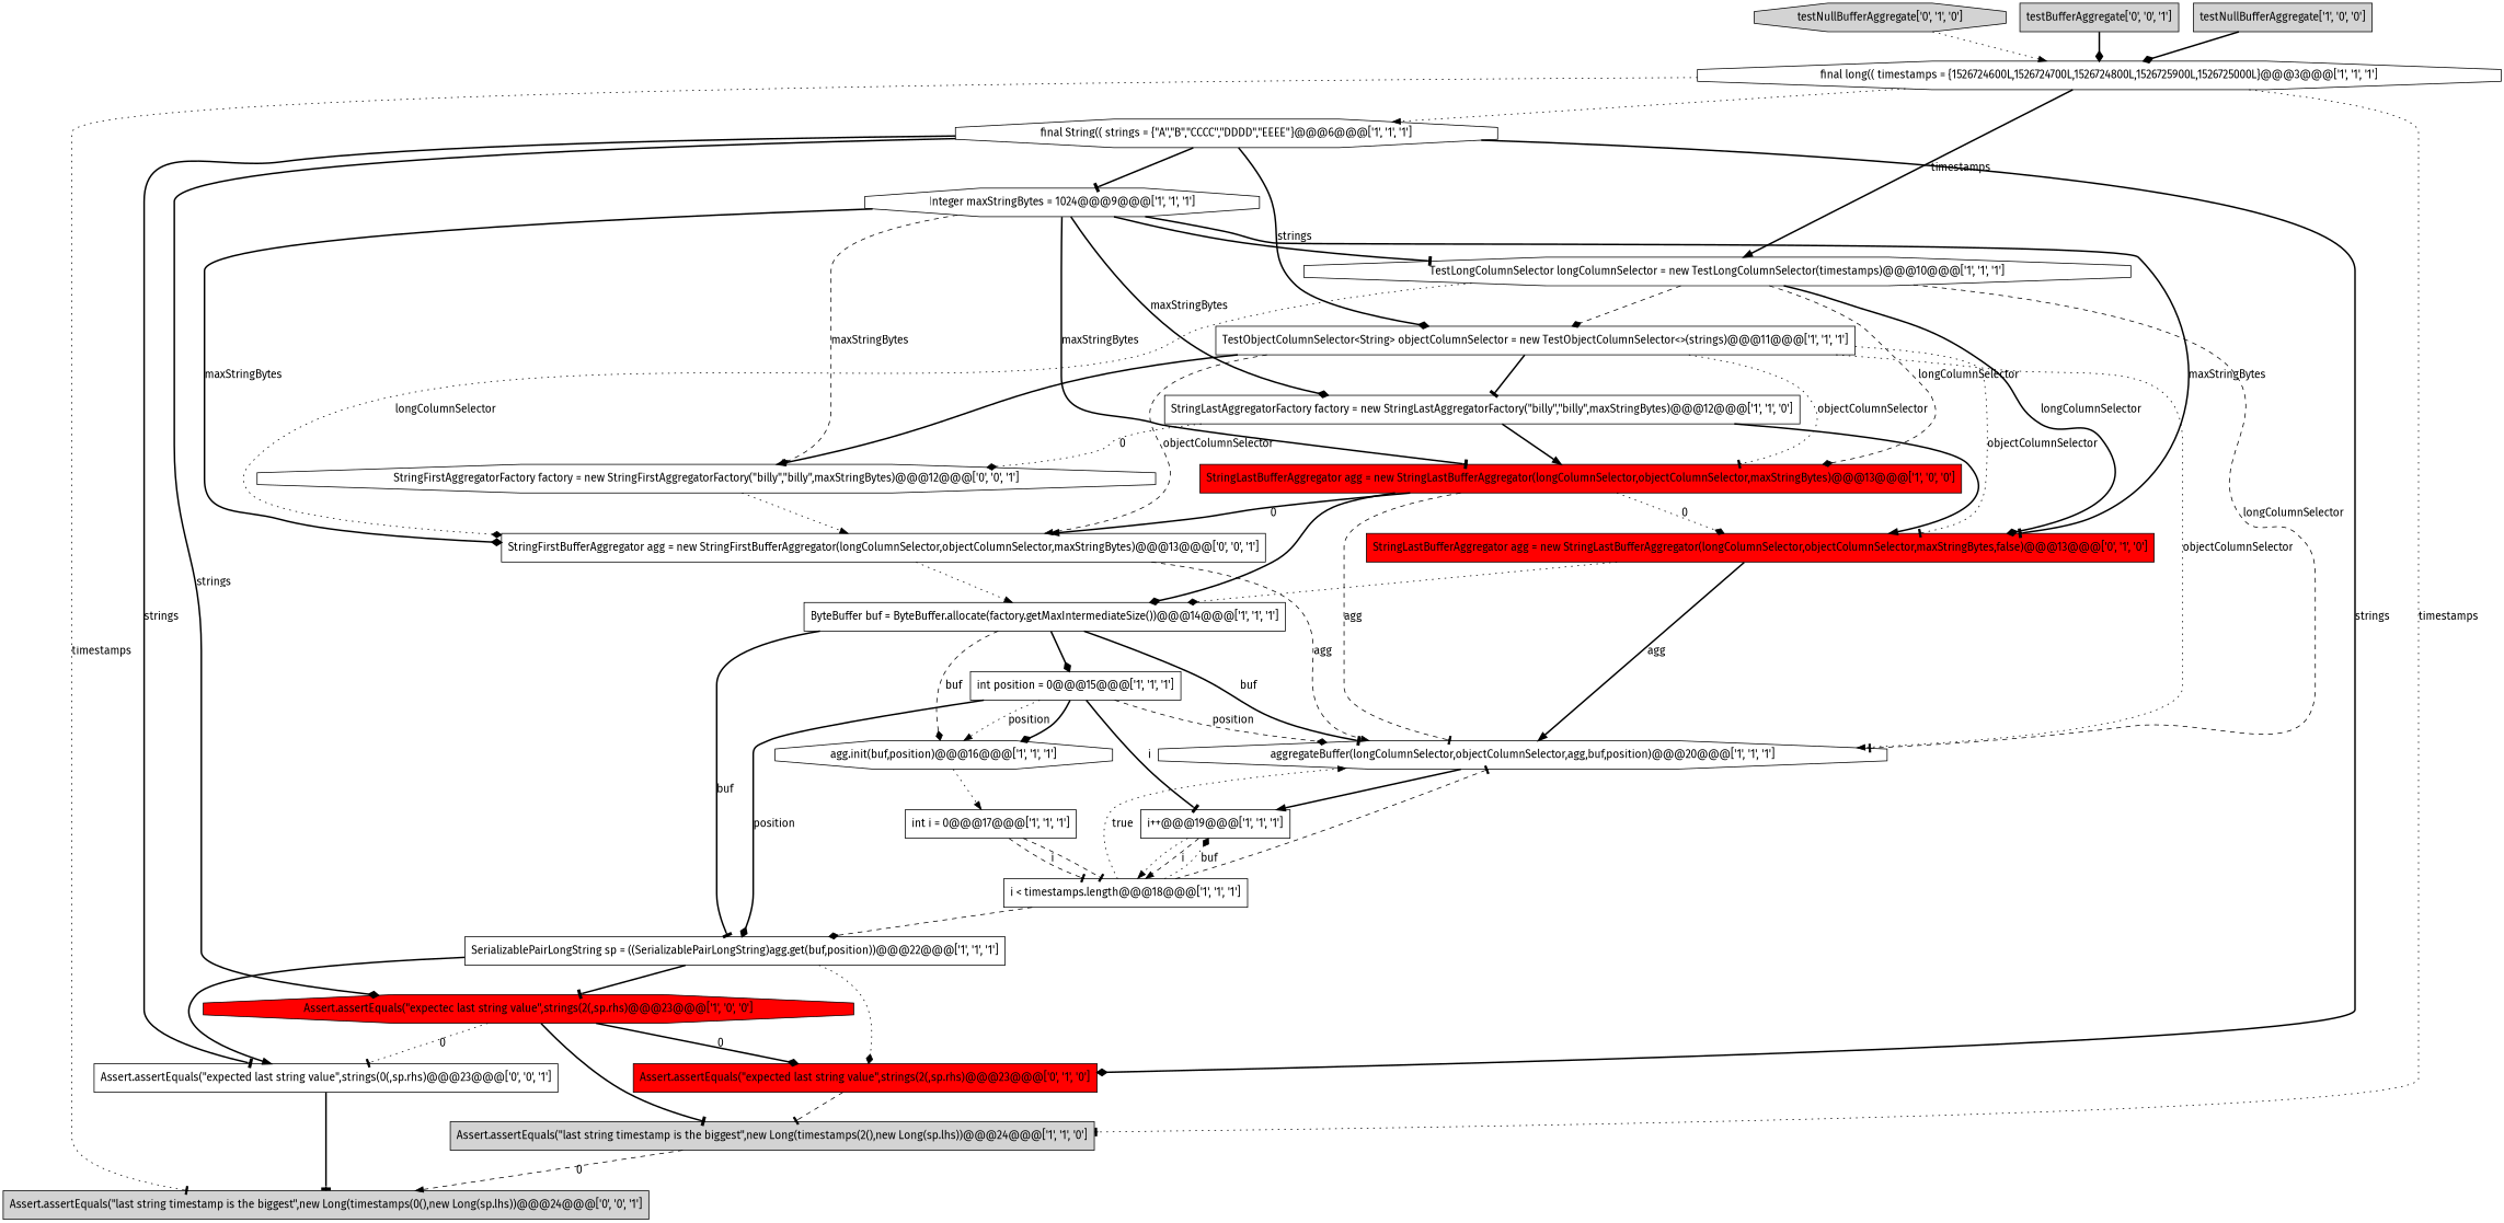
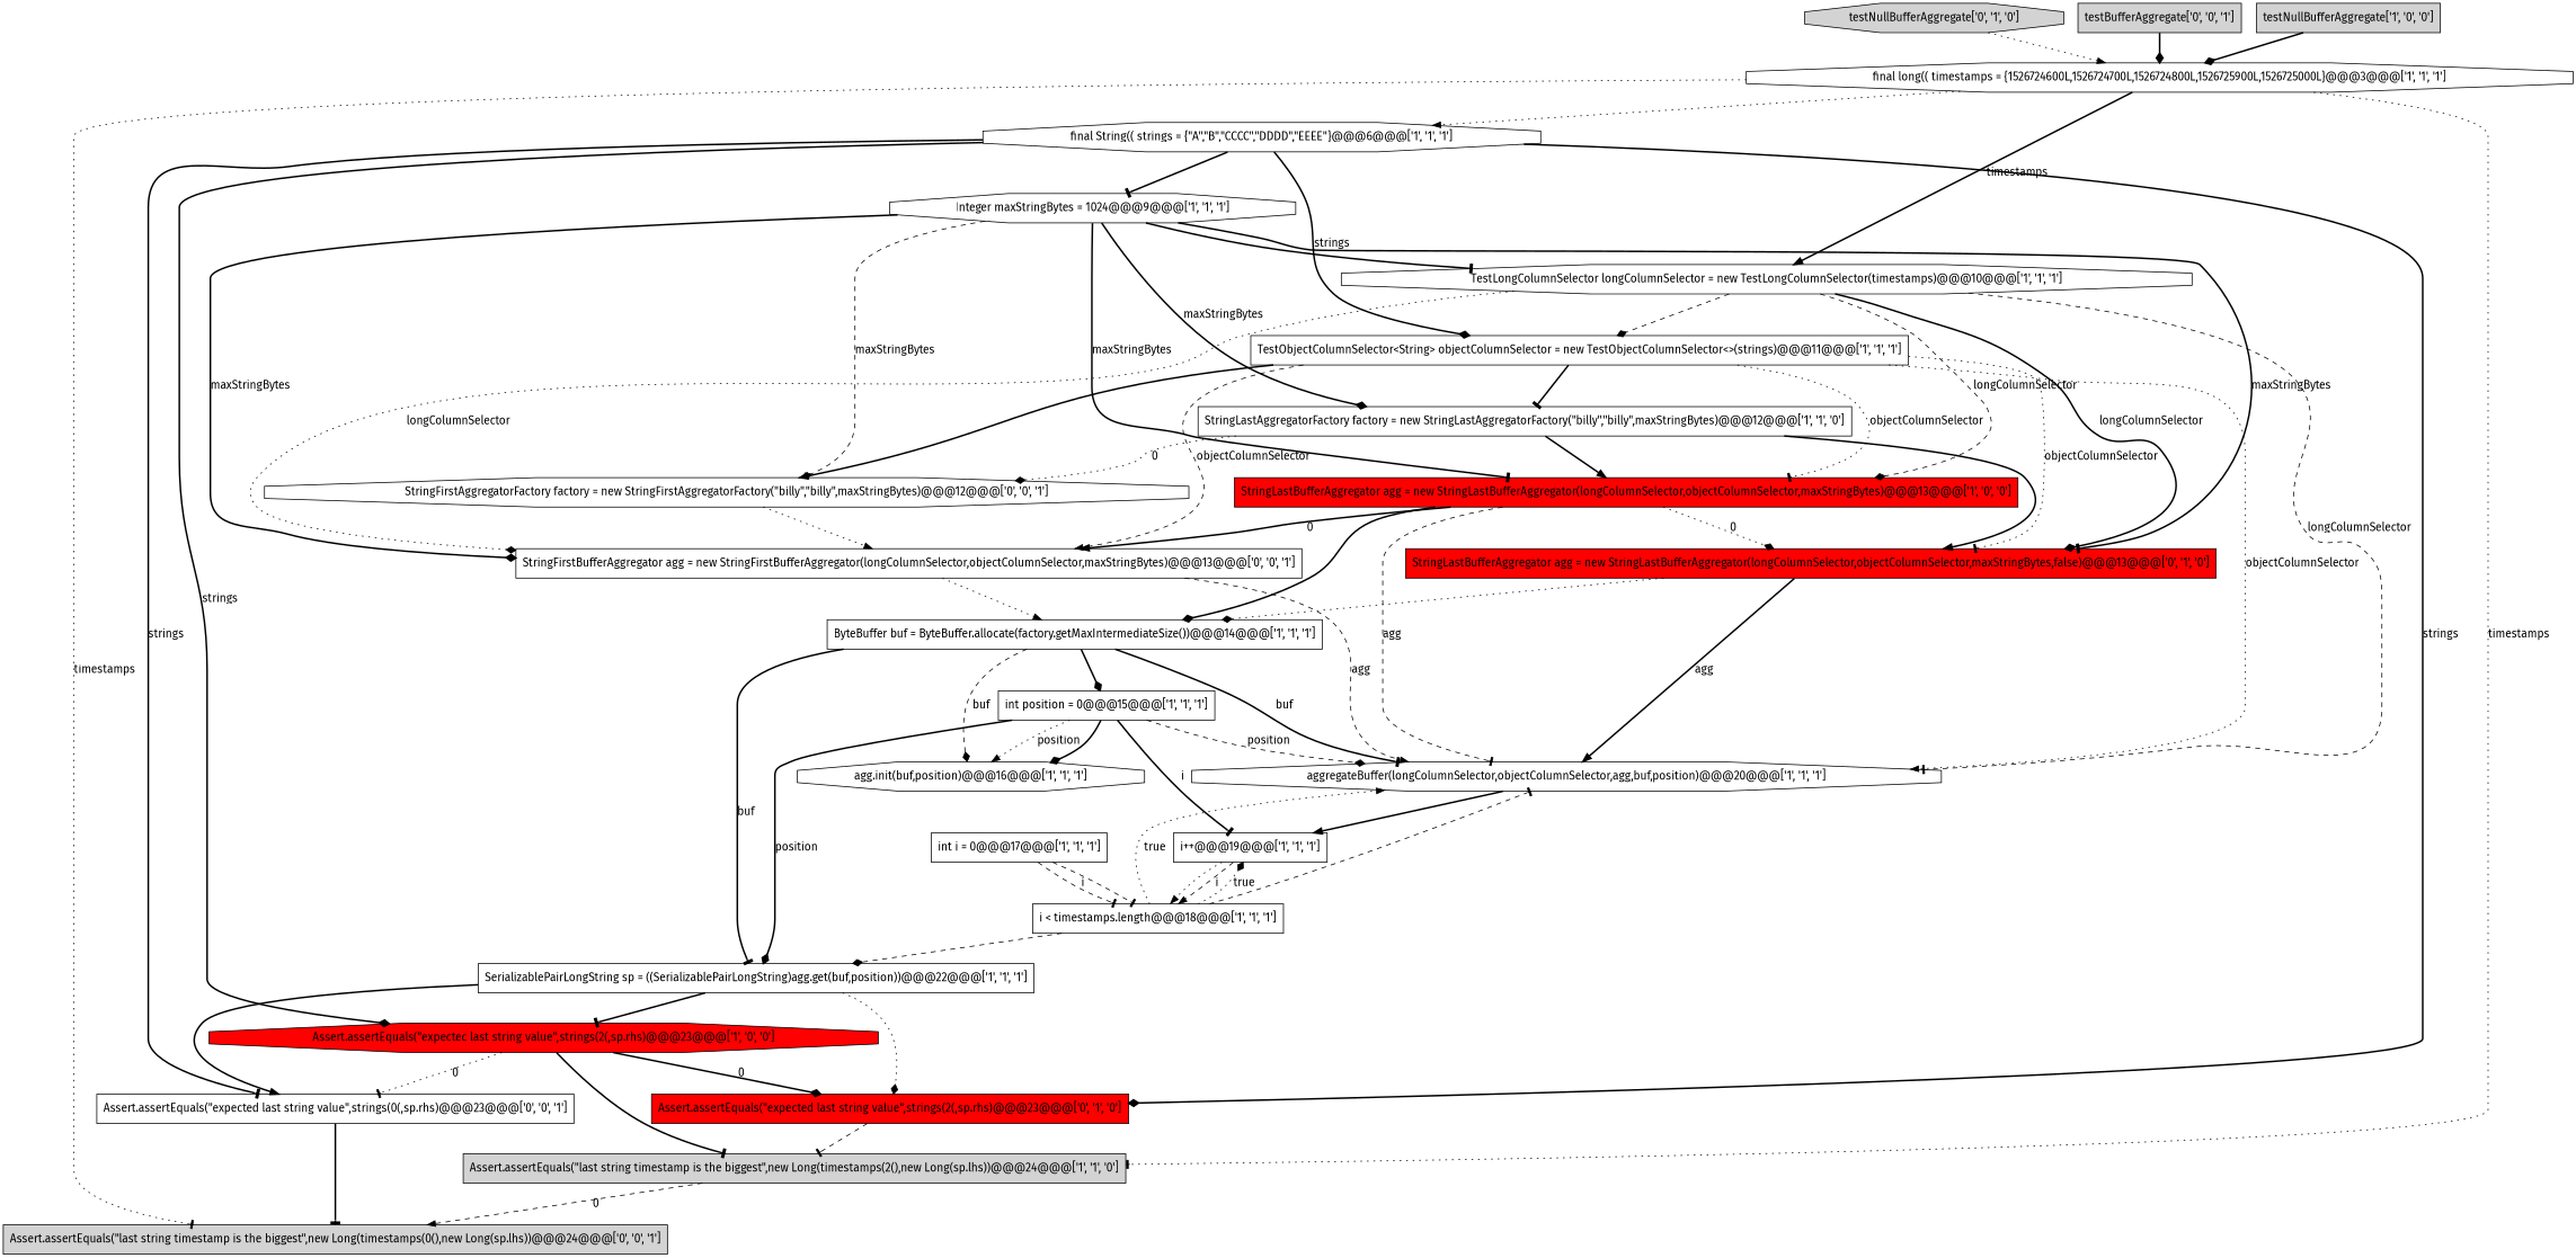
  digraph {
    fontname="Fira Sans"
    node [fillcolor=white fontname="Fira Sans" shape=box style=filled]
    edge [arrowhead=diamond fontname="Fira Sans" style=bold]
    n1 [label="SerializablePairLongString sp = ((SerializablePairLongString)agg.get(buf,position))@@@22@@@['1', '1', '1']"]
    n2 [fillcolor=red label="Assert.assertEquals(\"expected last string value\",strings(2(,sp.rhs)@@@23@@@['0', '1', '0']"]
    n3 [label="Assert.assertEquals(\"expected last string value\",strings(0(,sp.rhs)@@@23@@@['0', '0', '1']"]
    n4 [fillcolor=red label="Assert.assertEquals(\"expectec last string value\",strings(2(,sp.rhs)@@@23@@@['1', '0', '0']" shape=octagon]
    n5 [fillcolor=lightgray label="Assert.assertEquals(\"last string timestamp is the biggest\",new Long(timestamps(2(),new Long(sp.lhs))@@@24@@@['1', '1', '0']"]
    n6 [fillcolor=lightgray label="Assert.assertEquals(\"last string timestamp is the biggest\",new Long(timestamps(0(),new Long(sp.lhs))@@@24@@@['0', '0', '1']"]
    n7 [label="aggregateBuffer(longColumnSelector,objectColumnSelector,agg,buf,position)@@@20@@@['1', '1', '1']" shape=octagon]
    n8 [label="i++@@@19@@@['1', '1', '1']"]
    n9 [label="i < timestamps.length@@@18@@@['1', '1', '1']"]
    n10 [label="TestLongColumnSelector longColumnSelector = new TestLongColumnSelector(timestamps)@@@10@@@['1', '1', '1']" shape=octagon]
    n11 [label="TestObjectColumnSelector<String> objectColumnSelector = new TestObjectColumnSelector<>(strings)@@@11@@@['1', '1', '1']"]
    n12 [fillcolor=red label="StringLastBufferAggregator agg = new StringLastBufferAggregator(longColumnSelector,objectColumnSelector,maxStringBytes,false)@@@13@@@['0', '1', '0']"]
    n13 [label="StringFirstBufferAggregator agg = new StringFirstBufferAggregator(longColumnSelector,objectColumnSelector,maxStringBytes)@@@13@@@['0', '0', '1']"]
    n14 [fillcolor=red label="StringLastBufferAggregator agg = new StringLastBufferAggregator(longColumnSelector,objectColumnSelector,maxStringBytes)@@@13@@@['1', '0', '0']"]
    n15 [label="StringFirstAggregatorFactory factory = new StringFirstAggregatorFactory(\"billy\",\"billy\",maxStringBytes)@@@12@@@['0', '0', '1']" shape=octagon]
    n16 [label="StringLastAggregatorFactory factory = new StringLastAggregatorFactory(\"billy\",\"billy\",maxStringBytes)@@@12@@@['1', '1', '0']"]
    n17 [label="ByteBuffer buf = ByteBuffer.allocate(factory.getMaxIntermediateSize())@@@14@@@['1', '1', '1']"]
    n18 [label="Integer maxStringBytes = 1024@@@9@@@['1', '1', '1']" shape=octagon]
    n19 [fillcolor=lightgray label="testNullBufferAggregate['0', '1', '0']" shape=octagon]
    n20 [label="final long(( timestamps = {1526724600L,1526724700L,1526724800L,1526725900L,1526725000L}@@@3@@@['1', '1', '1']" shape=octagon]
    n21 [label="final String(( strings = {\"A\",\"B\",\"CCCC\",\"DDDD\",\"EEEE\"}@@@6@@@['1', '1', '1']" shape=octagon]
    n22 [label="agg.init(buf,position)@@@16@@@['1', '1', '1']" shape=octagon]
    n23 [label="int position = 0@@@15@@@['1', '1', '1']"]
    n24 [label="int i = 0@@@17@@@['1', '1', '1']"]
    n25 [fillcolor=lightgray label="testBufferAggregate['0', '0', '1']"]
    n26 [fillcolor=lightgray label="testNullBufferAggregate['1', '0', '0']"]
    n1 -> n2 [style=dotted]
    n1 -> n3 [arrowhead=normal]
    n1 -> n4 [arrowhead=tee]
    n2 -> n5 [arrowhead=tee style=dashed]
    n3 -> n6 [arrowhead=tee]
    n4 -> n2 [label=0]
    n4 -> n3 [arrowhead=tee label=0 style=dotted]
    n4 -> n5 [arrowhead=tee]
    n5 -> n6 [arrowhead=normal label=0 style=dashed]
    n7 -> n8 [arrowhead=normal]
    n8 -> n9 [arrowhead=normal style=dotted]
    n8 -> n9 [arrowhead=normal label=i style=dashed]
    n9 -> n1 [style=dashed]
    n9 -> n7 [arrowhead=normal label=true style=dotted]
    n9 -> n7 [arrowhead=tee style=dashed]
-   n9 -> n8 [label=buf style=dotted]
+   n9 -> n8 [label=true style=dotted]
    n10 -> n7 [arrowhead=tee label=longColumnSelector style=dashed]
    n10 -> n11 [style=dashed]
    n10 -> n12 [label=longColumnSelector]
    n10 -> n13 [label=longColumnSelector style=dotted]
    n10 -> n14 [label=longColumnSelector style=dashed]
    n11 -> n7 [arrowhead=normal label=objectColumnSelector style=dotted]
    n11 -> n12 [arrowhead=tee label=objectColumnSelector style=dotted]
    n11 -> n13 [arrowhead=normal label=objectColumnSelector style=dashed]
    n11 -> n14 [arrowhead=tee label=objectColumnSelector style=dotted]
    n11 -> n15 [arrowhead=normal]
    n11 -> n16 [arrowhead=tee]
    n12 -> n7 [arrowhead=normal label=agg]
    n12 -> n17 [style=dotted]
    n13 -> n7 [arrowhead=normal label=agg style=dashed]
    n13 -> n17 [arrowhead=normal style=dotted]
    n14 -> n7 [arrowhead=tee label=agg style=dashed]
    n14 -> n12 [label=0 style=dotted]
    n14 -> n13 [arrowhead=normal label=0]
    n14 -> n17
    n15 -> n13 [arrowhead=normal style=dotted]
    n16 -> n12 [arrowhead=normal]
    n16 -> n14 [arrowhead=normal]
    n16 -> n15 [label=0 style=dotted]
    n17 -> n1 [arrowhead=tee label=buf]
    n17 -> n7 [arrowhead=tee label=buf]
    n17 -> n22 [label=buf style=dashed]
    n17 -> n23
    n18 -> n10 [arrowhead=tee]
    n18 -> n12 [arrowhead=tee label=maxStringBytes]
    n18 -> n13 [label=maxStringBytes]
    n18 -> n14 [arrowhead=tee label=maxStringBytes]
    n18 -> n15 [label=maxStringBytes style=dashed]
    n18 -> n16 [label=maxStringBytes]
    n19 -> n20 [arrowhead=normal style=dotted]
    n20 -> n5 [arrowhead=tee label=timestamps style=dotted]
    n20 -> n6 [arrowhead=tee label=timestamps style=dotted]
    n20 -> n10 [arrowhead=normal label=timestamps]
    n20 -> n21 [arrowhead=normal style=dotted]
    n21 -> n2 [label=strings]
    n21 -> n3 [arrowhead=tee label=strings]
    n21 -> n4 [label=strings]
    n21 -> n11 [label=strings]
    n21 -> n18 [arrowhead=tee]
-   n22 -> n24 [arrowhead=normal style=dotted]
    n23 -> n1 [label=position]
    n23 -> n7 [label=position style=dashed]
    n23 -> n8 [arrowhead=tee label=i]
    n23 -> n22 [arrowhead=normal label=position style=dotted]
    n23 -> n22
    n24 -> n9 [arrowhead=tee label=i style=dashed]
    n24 -> n9 [arrowhead=tee style=dashed]
    n25 -> n20
    n26 -> n20
  }
